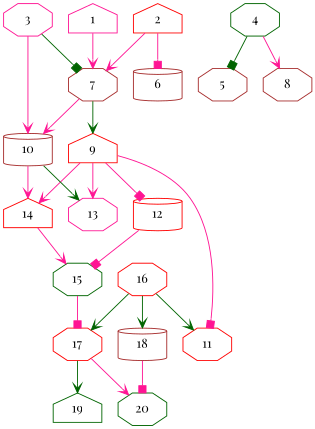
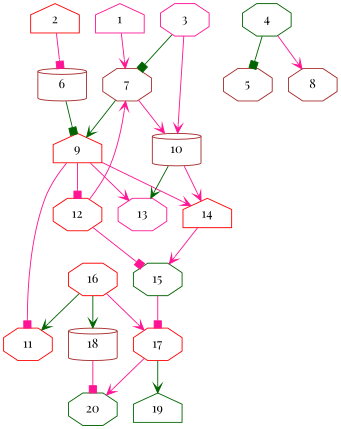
  digraph {
    fontname="Playfair Display"
    node [alpha=0.11 color=red fontname="Playfair Display" result_size=0 shape=octagon]
    edge [arrowhead=vee color=deeppink fontname="Playfair Display"]
    1 [alpha=0.15 color=deeppink compute_size=591030717 ram=5251397 result_size=70656 shape=house trans_size=885082]
    7 [alpha=0.01 color=brown compute_size=10721182754 ram=16704976 result_size=13312 trans_size=927131]
    9 [compute_size=1742232741 ram=15428020 result_size=29696 shape=house trans_size=869134]
    10 [alpha=0.04 color=brown compute_size=5060570198 ram=6199947 result_size=74752 shape=cylinder trans_size=623822]
    11 [alpha=0.17 compute_size=978900527080 ram=24130384 result_size=54272 trans_size=44264]
-   12 [compute_size=9512371853 ram=6959206 result_size=13312 shape=cylinder trans_size=549466]
+   12 [compute_size=9512371853 ram=6959206 result_size=13312 trans_size=549466]
    13 [color=deeppink compute_size=237320289767 ram=36095048 trans_size=163787]
    14 [alpha=0.00 compute_size=427713832150 ram=40678200 result_size=13312 shape=house trans_size=1030002]
    2 [alpha=0.14 compute_size=203492905668 ram=50805548 result_size=74752 shape=house trans_size=711823]
    6 [alpha=0.16 color=brown compute_size=28991029248 ram=3665044 result_size=29696 shape=cylinder trans_size=414632]
    3 [alpha=0.19 color=deeppink compute_size=1073741824000 ram=49734144 result_size=1024 trans_size=823075]
    4 [alpha=0.10 color=darkgreen compute_size=38627198166 ram=15729151 result_size=1024 trans_size=411267]
    5 [alpha=0.10 color=brown compute_size=6837846540 ram=35095032 trans_size=894267]
    8 [alpha=0.13 color=brown compute_size=141284808132 ram=10443304 result_size=91136 trans_size=961426]
    15 [alpha=0.00 color=darkgreen compute_size=4099952234 ram=43849040 result_size=1024 trans_size=694883]
    16 [alpha=0.09 compute_size=4848994162 ram=26803014 result_size=74752 trans_size=527402]
    17 [alpha=0.01 compute_size=7771002992 ram=9919920 result_size=91136 trans_size=970821]
    18 [alpha=0.10 color=brown compute_size=205883139980 ram=37402920 result_size=9216 shape=cylinder trans_size=498628]
    19 [color=darkgreen compute_size=8589934592 ram=45506632 shape=house trans_size=136265]
    20 [alpha=0.04 color=darkgreen compute_size=812826254376 ram=51483992 trans_size=4636]
    1 -> 7
    7 -> 9 [color=darkgreen]
    7 -> 10
    9 -> 11 [arrowhead=box]
    9 -> 12 [arrowhead=box]
    9 -> 13
    9 -> 14
    10 -> 13 [color=darkgreen]
    10 -> 14
    12 -> 15 [arrowhead=box]
    14 -> 15
-   2 -> 7
+   12 -> 7
    2 -> 6 [arrowhead=box]
+   6 -> 9 [arrowhead=box color=darkgreen]
    3 -> 7 [arrowhead=box color=darkgreen]
    3 -> 10
    4 -> 5 [arrowhead=box color=darkgreen]
    4 -> 8
    15 -> 17 [arrowhead=box]
    16 -> 11 [color=darkgreen]
-   16 -> 17 [color=darkgreen]
+   16 -> 17
    16 -> 18 [color=darkgreen]
    17 -> 19 [color=darkgreen]
    17 -> 20
    18 -> 20 [arrowhead=box]
  }
